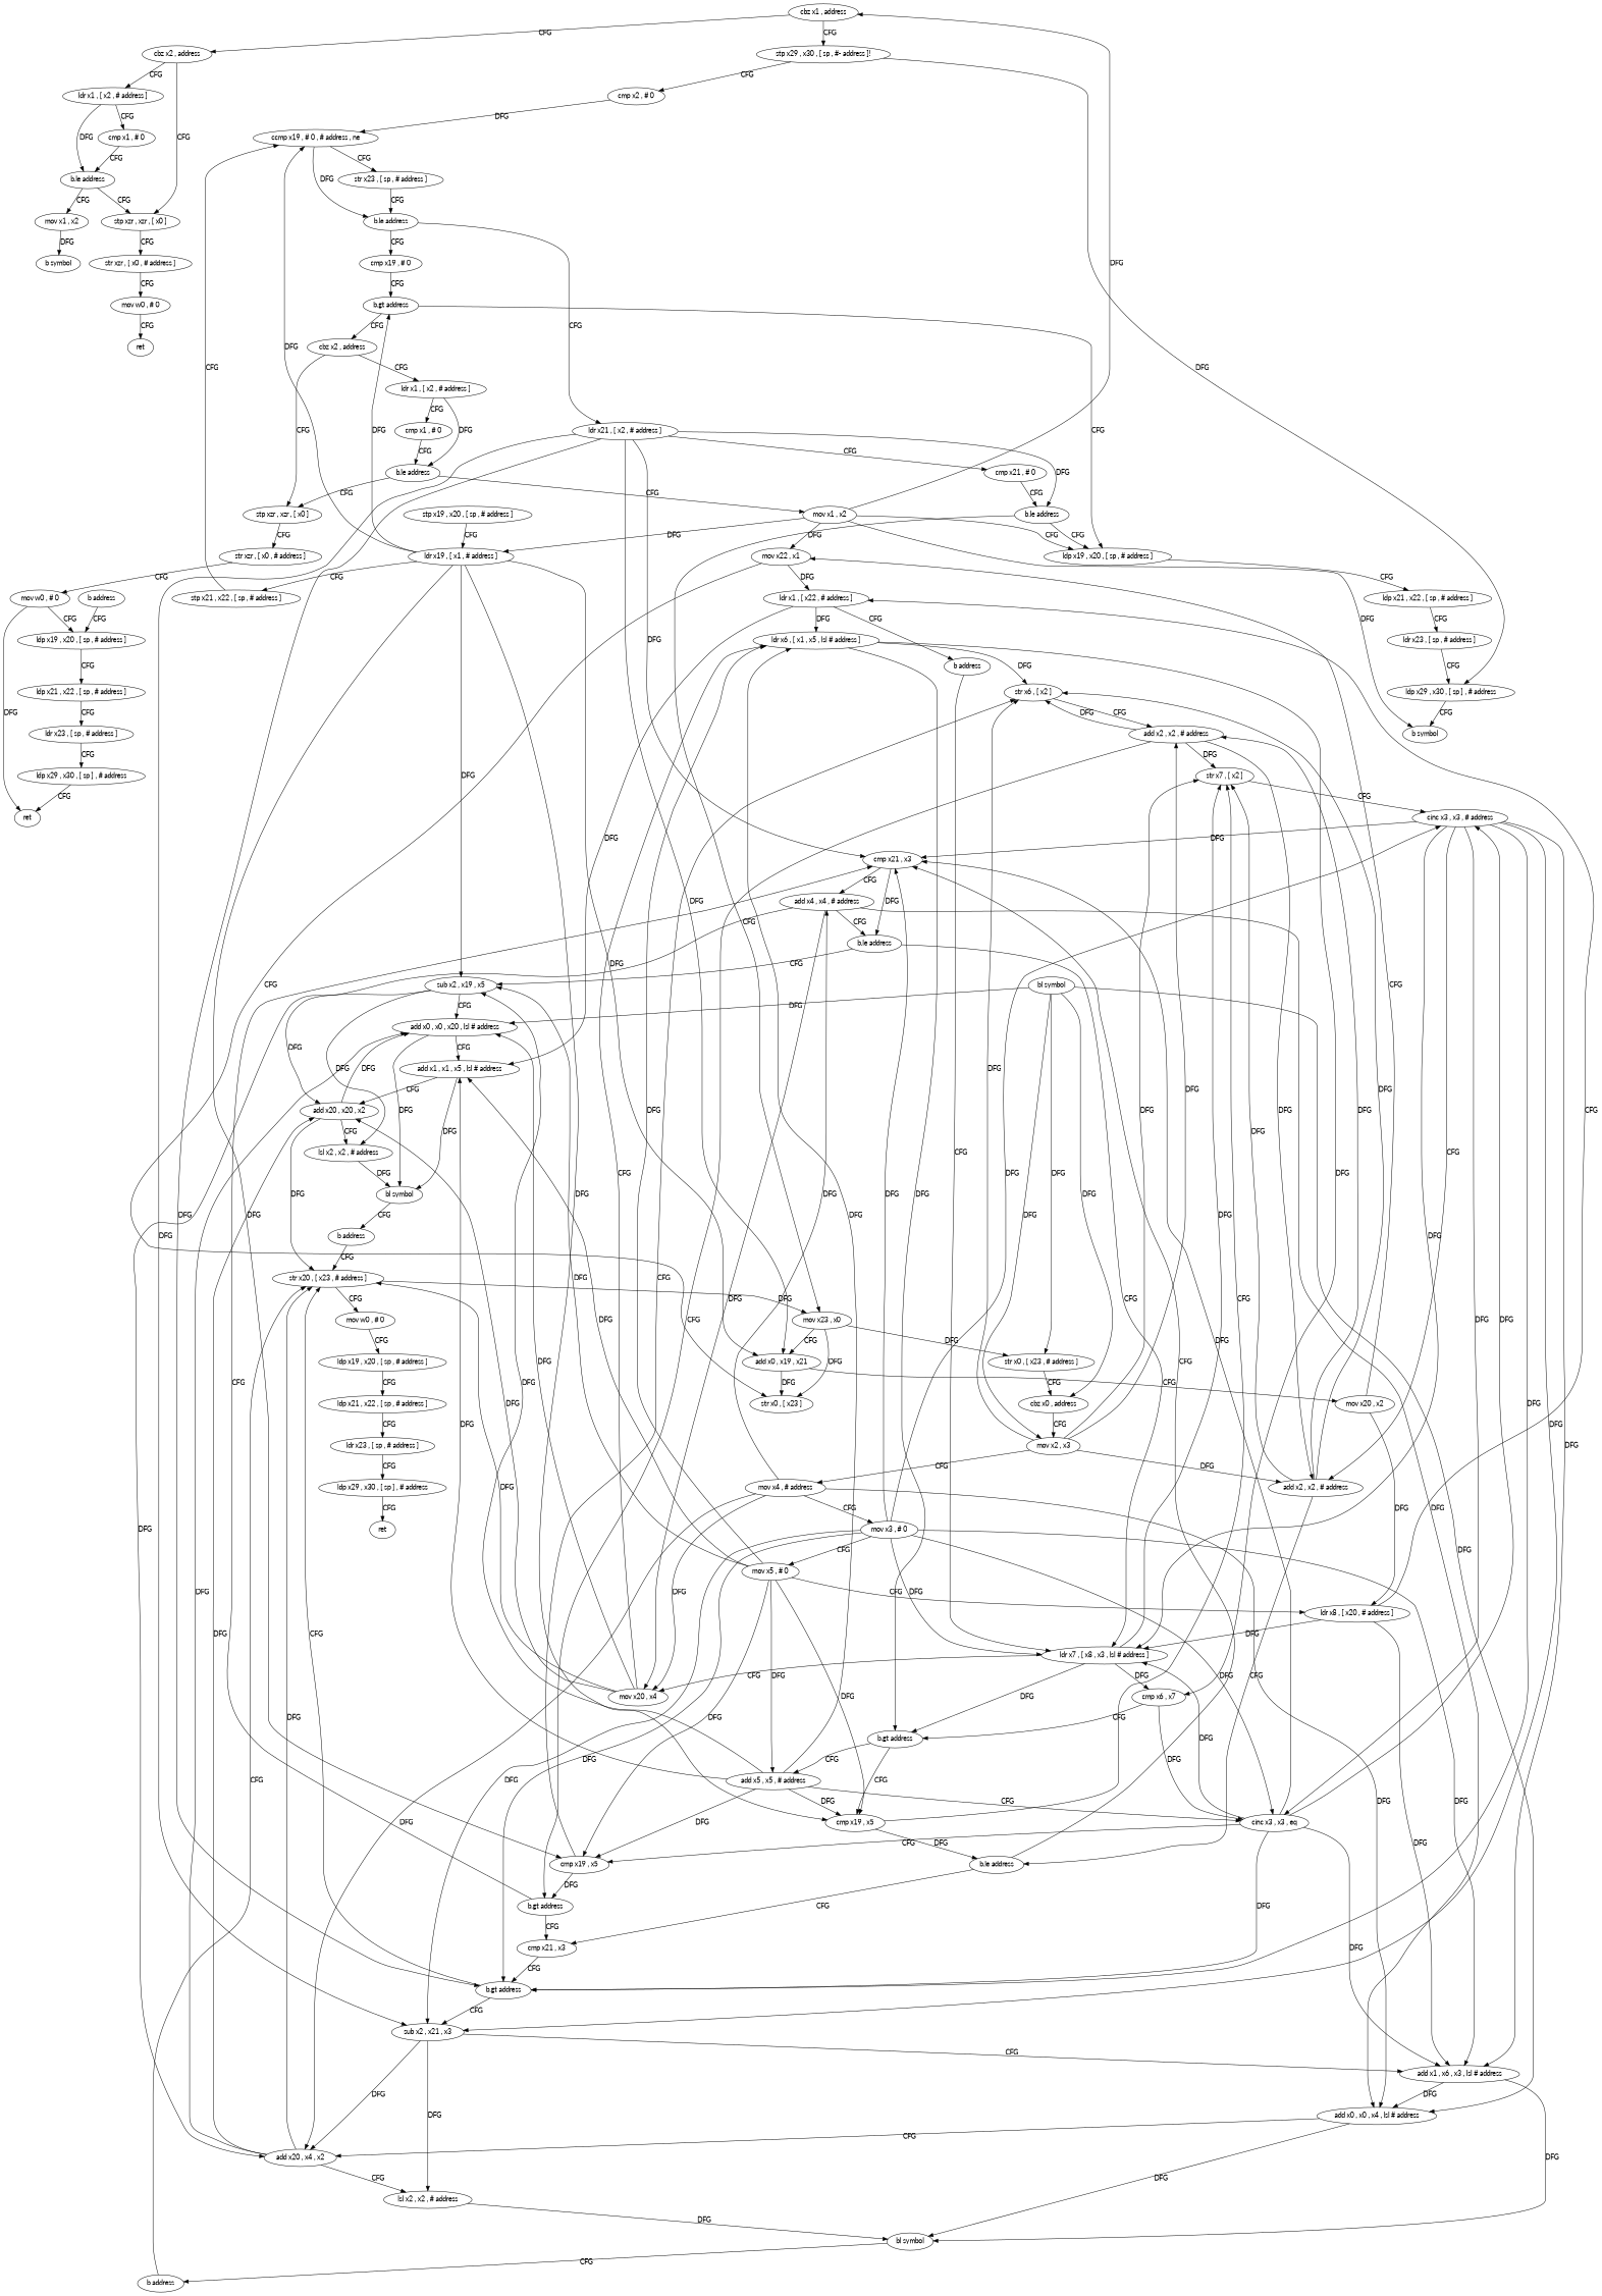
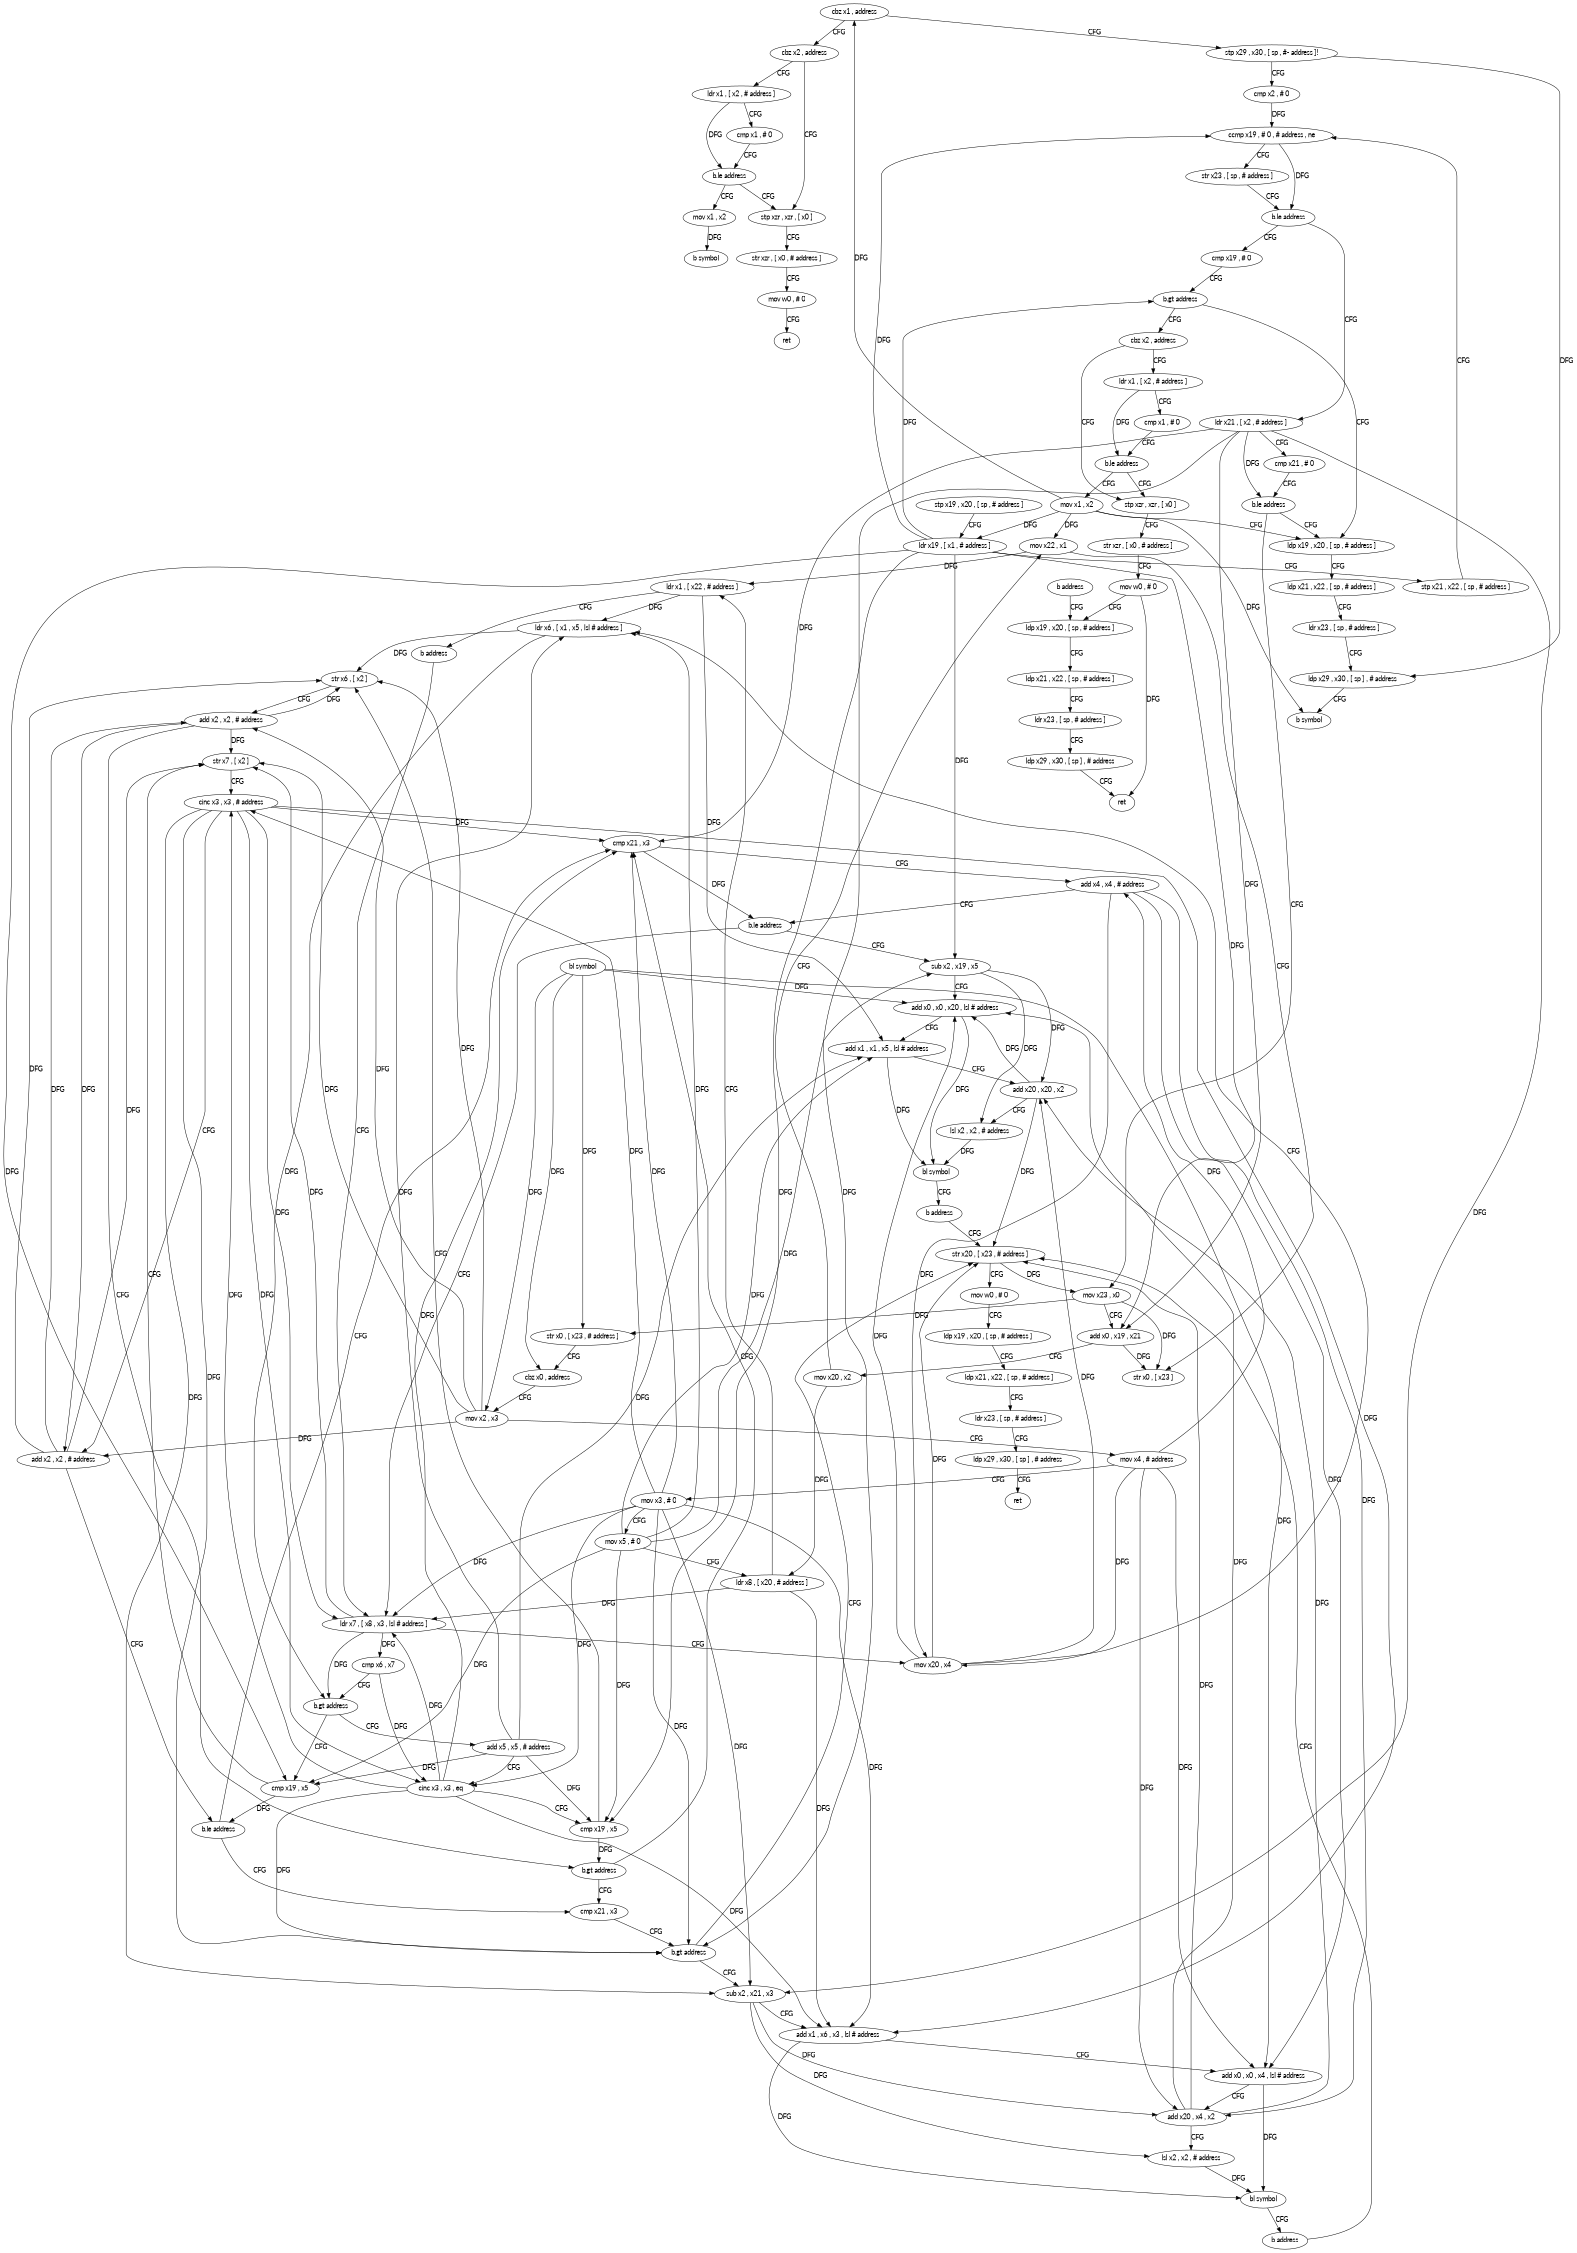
  digraph {
    fontname=Lato
    node [fontname=Lato]
    edge [fontname=Lato]
    n1 [label="cbz x1 , address"]
    n2 [label="cbz x2 , address"]
    n3 [label="stp x29 , x30 , [ sp , #- address ]!"]
    n4 [label="stp xzr , xzr , [ x0 ]"]
    n5 [label="ldr x1 , [ x2 , # address ]"]
    n6 [label="cmp x2 , # 0"]
    n7 [label="ldp x29 , x30 , [ sp ] , # address"]
    n8 [label="str xzr , [ x0 , # address ]"]
    n9 [label="cmp x1 , # 0"]
    n10 [label="b.le address"]
    n11 [label="ccmp x19 , # 0 , # address , ne"]
    n12 [label="b symbol"]
    n13 [label="mov w0 , # 0"]
    n14 [label="mov x1 , x2"]
    n15 [label="str x23 , [ sp , # address ]"]
    n16 [label="b.le address"]
    n17 [label="stp x19 , x20 , [ sp , # address ]"]
    n18 [label="ldr x19 , [ x1 , # address ]"]
    n19 [label="stp x21 , x22 , [ sp , # address ]"]
    n20 [label="b.gt address"]
    n21 [label="add x0 , x19 , x21"]
    n22 [label="cmp x19 , x5"]
    n23 [label="cmp x19 , x5"]
    n24 [label="sub x2 , x19 , x5"]
    n25 [label="ldp x19 , x20 , [ sp , # address ]"]
    n26 [label="cbz x2 , address"]
    n27 [label="str x0 , [ x23 ]"]
    n28 [label="mov x20 , x2"]
    n29 [label="str x7 , [ x2 ]"]
    n30 [label="b.le address"]
    n31 [label="str x6 , [ x2 ]"]
    n32 [label="b.gt address"]
    n33 [label="add x0 , x0 , x20 , lsl # address"]
    n34 [label="add x20 , x20 , x2"]
    n35 [label="lsl x2 , x2 , # address"]
    n36 [label="cmp x19 , # 0"]
    n37 [label="ldr x21 , [ x2 , # address ]"]
    n38 [label="cmp x21 , # 0"]
    n39 [label="b.le address"]
    n40 [label="cmp x21 , x3"]
    n41 [label="b.gt address"]
    n42 [label="sub x2 , x21 , x3"]
    n43 [label="mov x23 , x0"]
    n44 [label="add x4 , x4 , # address"]
    n45 [label="b.le address"]
    n46 [label="str x20 , [ x23 , # address ]"]
    n47 [label="add x20 , x4 , x2"]
    n48 [label="add x1 , x6 , x3 , lsl # address"]
    n49 [label="lsl x2 , x2 , # address"]
    n50 [label=ret]
    n51 [label="b symbol"]
    n52 [label="ldp x21 , x22 , [ sp , # address ]"]
    n53 [label="stp xzr , xzr , [ x0 ]"]
    n54 [label="ldr x1 , [ x2 , # address ]"]
    n55 [label="ldr x23 , [ sp , # address ]"]
    n56 [label="str xzr , [ x0 , # address ]"]
    n57 [label="cmp x1 , # 0"]
    n58 [label="b.le address"]
    n59 [label="str x0 , [ x23 , # address ]"]
    n60 [label="cbz x0 , address"]
    n61 [label="mov w0 , # 0"]
    n62 [label="mov w0 , # 0"]
    n63 [label="mov x1 , x2"]
    n64 [label="mov x22 , x1"]
    n65 [label="ldr x8 , [ x20 , # address ]"]
    n66 [label="ldr x1 , [ x22 , # address ]"]
    n67 [label="ldr x7 , [ x8 , x3 , lsl # address ]"]
    n68 [label="ldr x6 , [ x1 , x5 , lsl # address ]"]
    n69 [label="add x1 , x1 , x5 , lsl # address"]
    n70 [label="b address"]
    n71 [label="bl symbol"]
    n72 [label="mov x2 , x3"]
    n73 [label="add x0 , x0 , x4 , lsl # address"]
    n74 [label="mov x4 , # address"]
    n75 [label="add x2 , x2 , # address"]
    n76 [label="add x2 , x2 , # address"]
    n77 [label="bl symbol"]
    n78 [label="bl symbol"]
    n79 [label="b address"]
    n80 [label="ldp x19 , x20 , [ sp , # address ]"]
    n81 [label=ret]
    n82 [label="mov x3 , # 0"]
    n83 [label="mov x20 , x4"]
    n84 [label="cinc x3 , x3 , # address"]
    n85 [label="ldp x21 , x22 , [ sp , # address ]"]
    n86 [label="ldr x23 , [ sp , # address ]"]
    n87 [label="mov x5 , # 0"]
    n88 [label="cinc x3 , x3 , eq"]
    n89 [label="add x5 , x5 , # address"]
    n90 [label="cmp x6 , x7"]
    n91 [label="b.gt address"]
    n92 [label="ldp x29 , x30 , [ sp ] , # address"]
    n93 [label="cmp x21 , x3"]
    n94 [label="ldp x19 , x20 , [ sp , # address ]"]
    n95 [label="b address"]
    n96 [label="ldp x21 , x22 , [ sp , # address ]"]
    n97 [label="ldr x23 , [ sp , # address ]"]
    n98 [label="ldp x29 , x30 , [ sp ] , # address"]
    n99 [label=ret]
    n100 [label="b address"]
    n1 -> n2 [label=CFG]
    n1 -> n3 [label=CFG]
    n2 -> n4 [label=CFG]
    n2 -> n5 [label=CFG]
    n3 -> n6 [label=CFG]
    n3 -> n7 [label=DFG]
    n4 -> n8 [label=CFG]
    n5 -> n9 [label=CFG]
    n5 -> n10 [label=DFG]
    n6 -> n11 [label=DFG]
    n7 -> n12 [label=CFG]
    n8 -> n13 [label=CFG]
    n9 -> n10 [label=CFG]
    n10 -> n4 [label=CFG]
    n10 -> n14 [label=CFG]
    n11 -> n15 [label=CFG]
    n11 -> n16 [label=DFG]
    n13 -> n50 [label=CFG]
    n14 -> n51 [label=DFG]
    n15 -> n16 [label=CFG]
    n16 -> n36 [label=CFG]
    n16 -> n37 [label=CFG]
    n17 -> n18 [label=CFG]
    n18 -> n11 [label=DFG]
    n18 -> n19 [label=CFG]
    n18 -> n20 [label=DFG]
    n18 -> n21 [label=DFG]
    n18 -> n22 [label=DFG]
    n18 -> n23 [label=DFG]
    n18 -> n24 [label=DFG]
    n19 -> n11 [label=CFG]
    n20 -> n25 [label=CFG]
    n20 -> n26 [label=CFG]
    n21 -> n27 [label=DFG]
    n21 -> n28 [label=CFG]
    n22 -> n29 [label=CFG]
    n22 -> n30 [label=DFG]
    n23 -> n31 [label=CFG]
    n23 -> n32 [label=DFG]
    n24 -> n33 [label=CFG]
    n24 -> n34 [label=DFG]
    n24 -> n35 [label=DFG]
    n25 -> n52 [label=CFG]
    n26 -> n53 [label=CFG]
    n26 -> n54 [label=CFG]
    n28 -> n64 [label=CFG]
    n28 -> n65 [label=DFG]
    n29 -> n84 [label=CFG]
    n30 -> n40 [label=CFG]
    n30 -> n93 [label=CFG]
    n31 -> n76 [label=CFG]
    n32 -> n40 [label=CFG]
    n32 -> n93 [label=CFG]
    n33 -> n69 [label=CFG]
    n33 -> n78 [label=DFG]
    n34 -> n33 [label=DFG]
    n34 -> n35 [label=CFG]
    n34 -> n46 [label=DFG]
    n35 -> n78 [label=DFG]
    n36 -> n20 [label=CFG]
    n37 -> n21 [label=DFG]
    n37 -> n38 [label=CFG]
    n37 -> n39 [label=DFG]
    n37 -> n40 [label=DFG]
    n37 -> n41 [label=DFG]
    n37 -> n42 [label=DFG]
    n38 -> n39 [label=CFG]
    n39 -> n25 [label=CFG]
    n39 -> n43 [label=CFG]
    n40 -> n44 [label=CFG]
    n40 -> n45 [label=DFG]
    n41 -> n42 [label=CFG]
    n41 -> n46 [label=CFG]
    n42 -> n47 [label=DFG]
    n42 -> n48 [label=CFG]
    n42 -> n49 [label=DFG]
    n43 -> n21 [label=CFG]
    n43 -> n27 [label=DFG]
    n43 -> n59 [label=DFG]
    n44 -> n45 [label=CFG]
    n44 -> n47 [label=DFG]
    n44 -> n73 [label=DFG]
    n44 -> n83 [label=DFG]
    n45 -> n24 [label=CFG]
    n45 -> n67 [label=CFG]
    n46 -> n43 [label=DFG]
    n46 -> n61 [label=CFG]
    n47 -> n33 [label=DFG]
    n47 -> n34 [label=DFG]
    n47 -> n46 [label=DFG]
    n47 -> n49 [label=CFG]
-   n48 -> n73 [label=DFG]
+   n48 -> n73 [label=CFG]
    n48 -> n77 [label=DFG]
    n49 -> n77 [label=DFG]
    n52 -> n55 [label=CFG]
    n53 -> n56 [label=CFG]
    n54 -> n57 [label=CFG]
    n54 -> n58 [label=DFG]
    n55 -> n7 [label=CFG]
    n56 -> n62 [label=CFG]
    n57 -> n58 [label=CFG]
    n58 -> n53 [label=CFG]
    n58 -> n63 [label=CFG]
    n59 -> n60 [label=CFG]
    n60 -> n72 [label=CFG]
    n61 -> n94 [label=CFG]
    n62 -> n80 [label=CFG]
    n62 -> n81 [label=DFG]
    n63 -> n1 [label=DFG]
    n63 -> n12 [label=DFG]
    n63 -> n18 [label=DFG]
    n63 -> n25 [label=CFG]
    n63 -> n64 [label=DFG]
    n64 -> n27 [label=CFG]
    n64 -> n66 [label=DFG]
    n65 -> n48 [label=DFG]
    n65 -> n66 [label=CFG]
    n65 -> n67 [label=DFG]
    n66 -> n68 [label=DFG]
    n66 -> n69 [label=DFG]
    n66 -> n70 [label=CFG]
    n67 -> n29 [label=DFG]
    n67 -> n83 [label=CFG]
    n67 -> n90 [label=DFG]
    n67 -> n91 [label=DFG]
    n68 -> n31 [label=DFG]
-   n68 -> n90 [label=DFG]
    n68 -> n91 [label=DFG]
    n69 -> n34 [label=CFG]
    n69 -> n78 [label=DFG]
    n70 -> n67 [label=CFG]
    n71 -> n33 [label=DFG]
    n71 -> n59 [label=DFG]
    n71 -> n60 [label=DFG]
    n71 -> n72 [label=DFG]
    n71 -> n73 [label=DFG]
    n72 -> n29 [label=DFG]
    n72 -> n31 [label=DFG]
    n72 -> n74 [label=CFG]
    n72 -> n75 [label=DFG]
    n72 -> n76 [label=DFG]
    n73 -> n47 [label=CFG]
    n73 -> n77 [label=DFG]
    n74 -> n44 [label=DFG]
    n74 -> n47 [label=DFG]
    n74 -> n73 [label=DFG]
    n74 -> n82 [label=CFG]
    n74 -> n83 [label=DFG]
    n75 -> n29 [label=DFG]
    n75 -> n30 [label=CFG]
    n75 -> n31 [label=DFG]
    n75 -> n76 [label=DFG]
    n76 -> n29 [label=DFG]
    n76 -> n31 [label=DFG]
    n76 -> n32 [label=CFG]
    n76 -> n75 [label=DFG]
    n77 -> n95 [label=CFG]
    n78 -> n100 [label=CFG]
    n79 -> n80 [label=CFG]
    n80 -> n85 [label=CFG]
    n82 -> n40 [label=DFG]
    n82 -> n41 [label=DFG]
    n82 -> n42 [label=DFG]
    n82 -> n48 [label=DFG]
    n82 -> n67 [label=DFG]
    n82 -> n84 [label=DFG]
    n82 -> n87 [label=CFG]
    n82 -> n88 [label=DFG]
    n83 -> n33 [label=DFG]
    n83 -> n34 [label=DFG]
    n83 -> n46 [label=DFG]
    n83 -> n68 [label=CFG]
    n84 -> n40 [label=DFG]
    n84 -> n41 [label=DFG]
    n84 -> n42 [label=DFG]
    n84 -> n48 [label=DFG]
    n84 -> n67 [label=DFG]
    n84 -> n75 [label=CFG]
    n84 -> n88 [label=DFG]
    n85 -> n86 [label=CFG]
    n86 -> n92 [label=CFG]
    n87 -> n22 [label=DFG]
    n87 -> n23 [label=DFG]
    n87 -> n24 [label=DFG]
    n87 -> n65 [label=CFG]
    n87 -> n68 [label=DFG]
    n87 -> n69 [label=DFG]
-   n87 -> n89 [label=DFG]
    n88 -> n23 [label=CFG]
    n88 -> n40 [label=DFG]
    n88 -> n41 [label=DFG]
    n88 -> n48 [label=DFG]
    n88 -> n67 [label=DFG]
    n88 -> n84 [label=DFG]
    n89 -> n22 [label=DFG]
    n89 -> n23 [label=DFG]
-   n89 -> n24 [label=DFG]
    n89 -> n68 [label=DFG]
    n89 -> n69 [label=DFG]
    n89 -> n88 [label=CFG]
    n90 -> n88 [label=DFG]
    n90 -> n91 [label=CFG]
    n91 -> n22 [label=CFG]
    n91 -> n89 [label=CFG]
    n92 -> n81 [label=CFG]
    n93 -> n41 [label=CFG]
    n94 -> n96 [label=CFG]
    n95 -> n46 [label=CFG]
    n96 -> n97 [label=CFG]
    n97 -> n98 [label=CFG]
    n98 -> n99 [label=CFG]
    n100 -> n46 [label=CFG]
  }
